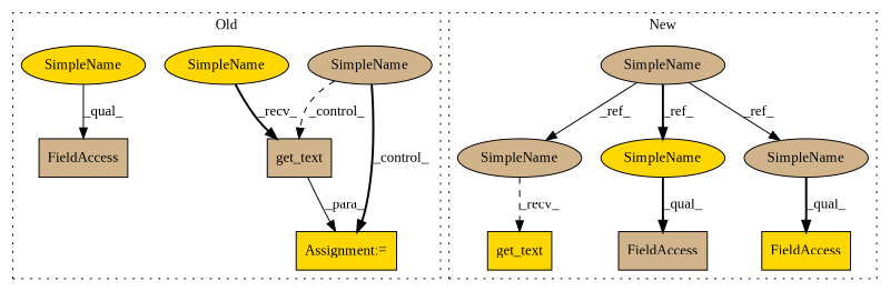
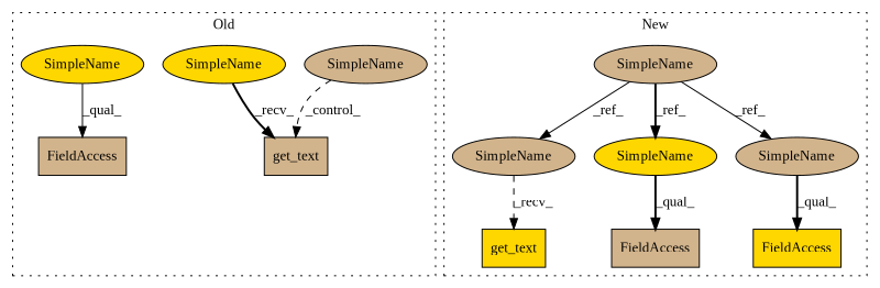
  digraph {
    fontname="Liberation Serif"
    node [a=42 l=4 s=14083 shape=ellipse style=filled fillcolor=tan fontname="Liberation Serif"]
    edge [style=bold fontname="Liberation Serif"]
    n1 [a=32 l="9,1" label=get_text s="14117,14131" shape=box]
-   n2 [a=7 l=1 label="Assignment:=" s=14111 shape=box fillcolor=gold]
    n3 [label=SimpleName l="" s=""]
    n4 [a=22 l=13 label=FieldAccess shape=box]
    n5 [label=SimpleName s=14112 fillcolor=gold]
    n6 [label=SimpleName fillcolor=gold]
    n7 [a=32 l="9,1" label=get_text s="15433,15449" shape=box fillcolor=gold]
    n8 [label=SimpleName s=13991]
    n9 [a=22 l=15 label=FieldAccess s=15012 shape=box fillcolor=gold]
    n10 [a=22 l=15 label=FieldAccess s=15066 shape=box]
    n11 [label=SimpleName s=15428]
    n12 [label=SimpleName s=15066 fillcolor=gold]
    n13 [label=SimpleName s=15012]
    subgraph cluster_1 {
      label=Old
      style=dotted
      n1
-     n2
      n3
      n4
      n5
      n6
    }
    subgraph cluster_2 {
      label=New
      style=dotted
      n7
      n8
      n9
      n10
      n11
      n12
      n13
    }
-   n1 -> n2 [label=_para_ style=solid]
    n3 -> n1 [label=_control_ style=dashed]
-   n3 -> n2 [label=_control_]
    n5 -> n1 [label=_recv_]
    n6 -> n4 [label=_qual_ style=solid]
    n8 -> n11 [label=_ref_ style=solid]
    n8 -> n12 [label=_ref_]
    n8 -> n13 [label=_ref_ style=solid]
    n11 -> n7 [label=_recv_ style=dashed]
    n12 -> n10 [label=_qual_]
    n13 -> n9 [label=_qual_]
  }
